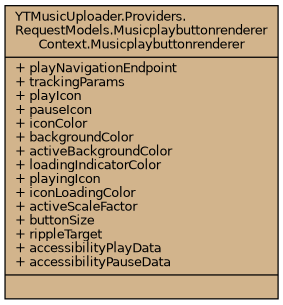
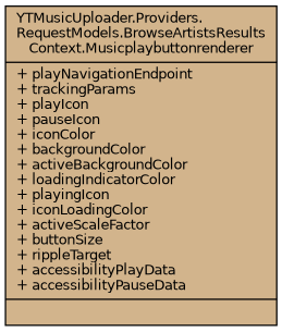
  digraph {
-   n1 [color=black fillcolor=tan fontcolor=black fontname=Helvetica fontsize=10 height=0.2 label="{YTMusicUploader.Providers.\lRequestModels.Musicplaybuttonrenderer\lContext.Musicplaybuttonrenderer\n|+ playNavigationEndpoint\l+ trackingParams\l+ playIcon\l+ pauseIcon\l+ iconColor\l+ backgroundColor\l+ activeBackgroundColor\l+ loadingIndicatorColor\l+ playingIcon\l+ iconLoadingColor\l+ activeScaleFactor\l+ buttonSize\l+ rippleTarget\l+ accessibilityPlayData\l+ accessibilityPauseData\l|}" shape=record style=filled width=0.4]
+   n1 [color=black fillcolor=tan fontcolor=black fontname=Helvetica fontsize=10 height=0.2 label="{YTMusicUploader.Providers.\lRequestModels.BrowseArtistsResults\lContext.Musicplaybuttonrenderer\n|+ playNavigationEndpoint\l+ trackingParams\l+ playIcon\l+ pauseIcon\l+ iconColor\l+ backgroundColor\l+ activeBackgroundColor\l+ loadingIndicatorColor\l+ playingIcon\l+ iconLoadingColor\l+ activeScaleFactor\l+ buttonSize\l+ rippleTarget\l+ accessibilityPlayData\l+ accessibilityPauseData\l|}" shape=record style=filled width=0.4]
  }
